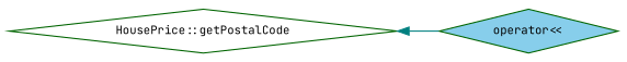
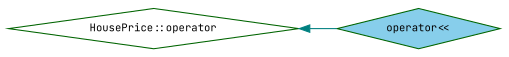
  digraph {
    rankdir=LR
    fontname="JetBrains Mono"
    node [color=darkgreen fontname="JetBrains Mono" fontsize=10 shape=diamond style=filled]
-   n1 [fillcolor=white fontcolor=black height=0.2 label="HousePrice::getPostalCode" width=0.4]
+   n1 [fillcolor=white fontcolor=black height=0.2 label="HousePrice::operator" width=0.4]
    n2 [height=0.2 label="operator\<\<" width=0.4 fillcolor=skyblue]
    n1 -> n2 [color=teal dir=back fontname="JetBrains Mono" fontsize=10 labelfontname=Helvetica labelfontsize=10 style=solid]
  }
